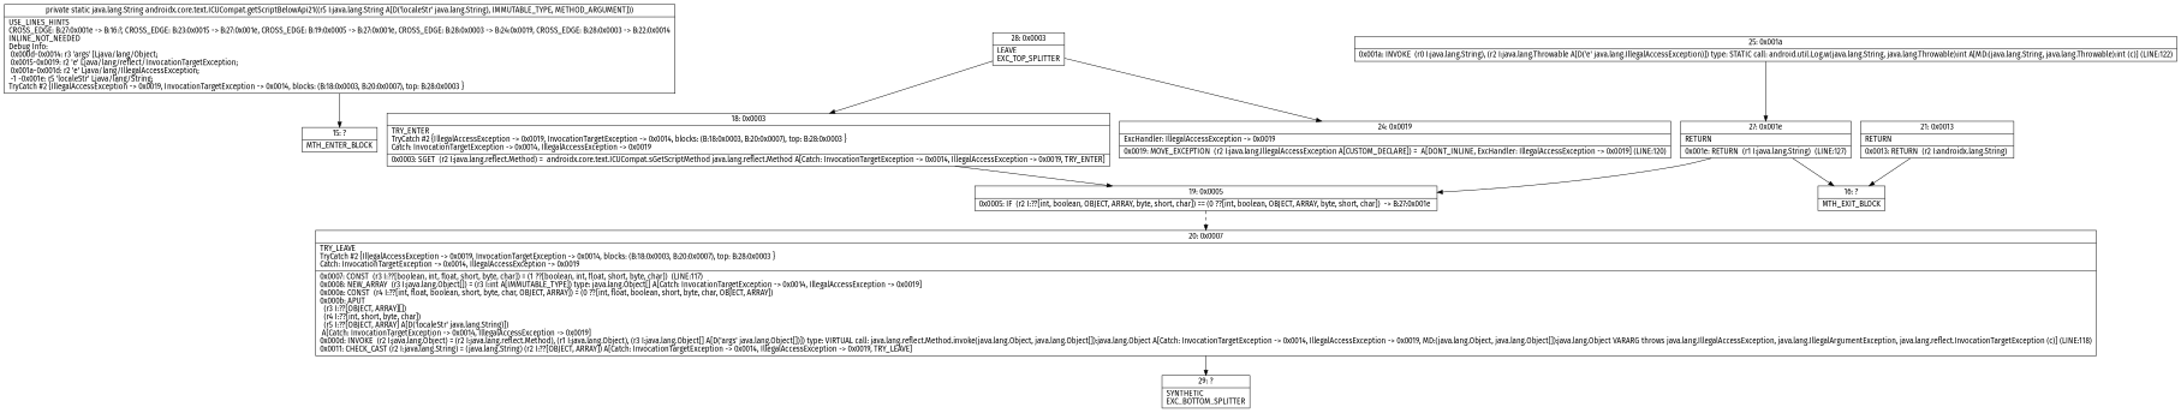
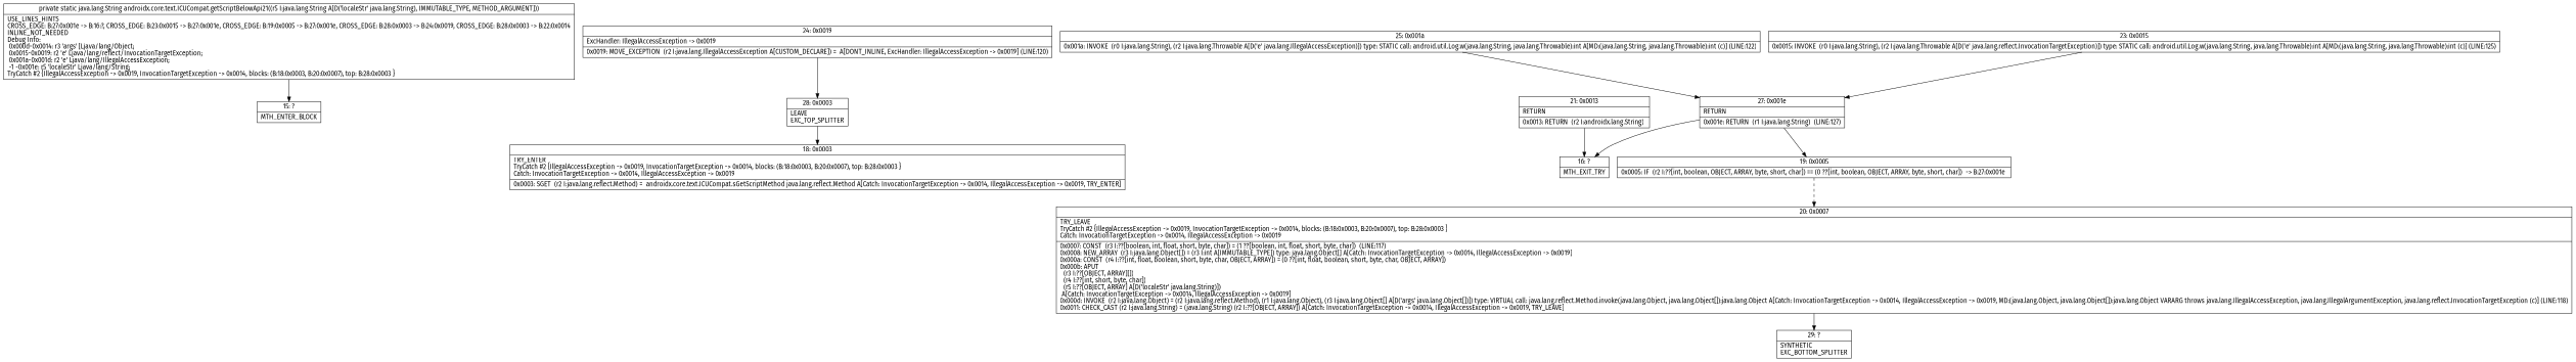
  digraph {
    fontname="Fira Sans"
    node [fontname="Fira Sans" shape=record]
    edge [fontname="Fira Sans"]
    n1 [label="{15\:\ ?|MTH_ENTER_BLOCK\l}"]
    n2 [label="{28\:\ 0x0003|LEAVE\lEXC_TOP_SPLITTER\l}"]
    n3 [label="{18\:\ 0x0003|TRY_ENTER\lTryCatch #2 \{IllegalAccessException \-\> 0x0019, InvocationTargetException \-\> 0x0014, blocks: (B:18:0x0003, B:20:0x0007), top: B:28:0x0003 \}\lCatch: InvocationTargetException \-\> 0x0014, IllegalAccessException \-\> 0x0019\l|0x0003: SGET  (r2 I:java.lang.reflect.Method) =  androidx.core.text.ICUCompat.sGetScriptMethod java.lang.reflect.Method A[Catch: InvocationTargetException \-\> 0x0014, IllegalAccessException \-\> 0x0019, TRY_ENTER]\l}"]
    n4 [label="{24\:\ 0x0019|ExcHandler: IllegalAccessException \-\> 0x0019\l|0x0019: MOVE_EXCEPTION  (r2 I:java.lang.IllegalAccessException A[CUSTOM_DECLARE]) =  A[DONT_INLINE, ExcHandler: IllegalAccessException \-\> 0x0019] (LINE:120)\l}"]
    n5 [label="{19\:\ 0x0005|0x0005: IF  (r2 I:??[int, boolean, OBJECT, ARRAY, byte, short, char]) == (0 ??[int, boolean, OBJECT, ARRAY, byte, short, char])  \-\> B:27:0x001e \l}"]
    n6 [label="{20\:\ 0x0007|TRY_LEAVE\lTryCatch #2 \{IllegalAccessException \-\> 0x0019, InvocationTargetException \-\> 0x0014, blocks: (B:18:0x0003, B:20:0x0007), top: B:28:0x0003 \}\lCatch: InvocationTargetException \-\> 0x0014, IllegalAccessException \-\> 0x0019\l|0x0007: CONST  (r3 I:??[boolean, int, float, short, byte, char]) = (1 ??[boolean, int, float, short, byte, char])  (LINE:117)\l0x0008: NEW_ARRAY  (r3 I:java.lang.Object[]) = (r3 I:int A[IMMUTABLE_TYPE]) type: java.lang.Object[] A[Catch: InvocationTargetException \-\> 0x0014, IllegalAccessException \-\> 0x0019]\l0x000a: CONST  (r4 I:??[int, float, boolean, short, byte, char, OBJECT, ARRAY]) = (0 ??[int, float, boolean, short, byte, char, OBJECT, ARRAY]) \l0x000b: APUT  \l  (r3 I:??[OBJECT, ARRAY][])\l  (r4 I:??[int, short, byte, char])\l  (r5 I:??[OBJECT, ARRAY] A[D('localeStr' java.lang.String)])\l A[Catch: InvocationTargetException \-\> 0x0014, IllegalAccessException \-\> 0x0019]\l0x000d: INVOKE  (r2 I:java.lang.Object) = (r2 I:java.lang.reflect.Method), (r1 I:java.lang.Object), (r3 I:java.lang.Object[] A[D('args' java.lang.Object[])]) type: VIRTUAL call: java.lang.reflect.Method.invoke(java.lang.Object, java.lang.Object[]):java.lang.Object A[Catch: InvocationTargetException \-\> 0x0014, IllegalAccessException \-\> 0x0019, MD:(java.lang.Object, java.lang.Object[]):java.lang.Object VARARG throws java.lang.IllegalAccessException, java.lang.IllegalArgumentException, java.lang.reflect.InvocationTargetException (c)] (LINE:118)\l0x0011: CHECK_CAST (r2 I:java.lang.String) = (java.lang.String) (r2 I:??[OBJECT, ARRAY]) A[Catch: InvocationTargetException \-\> 0x0014, IllegalAccessException \-\> 0x0019, TRY_LEAVE]\l}"]
    n7 [label="{29\:\ ?|SYNTHETIC\lEXC_BOTTOM_SPLITTER\l}"]
    n8 [label="{27\:\ 0x001e|RETURN\l|0x001e: RETURN  (r1 I:java.lang.String)  (LINE:127)\l}"]
-   n9 [label="{16\:\ ?|MTH_EXIT_BLOCK\l}"]
+   n9 [label="{16\:\ ?|MTH_EXIT_TRY\l}"]
    n10 [label="{21\:\ 0x0013|RETURN\l|0x0013: RETURN  (r2 I:androidx.lang.String) \l}"]
    n11 [label="{25\:\ 0x001a|0x001a: INVOKE  (r0 I:java.lang.String), (r2 I:java.lang.Throwable A[D('e' java.lang.IllegalAccessException)]) type: STATIC call: android.util.Log.w(java.lang.String, java.lang.Throwable):int A[MD:(java.lang.String, java.lang.Throwable):int (c)] (LINE:122)\l}"]
+   n12 [label="{23\:\ 0x0015|0x0015: INVOKE  (r0 I:java.lang.String), (r2 I:java.lang.Throwable A[D('e' java.lang.reflect.InvocationTargetException)]) type: STATIC call: android.util.Log.w(java.lang.String, java.lang.Throwable):int A[MD:(java.lang.String, java.lang.Throwable):int (c)] (LINE:125)\l}"]
    n13 [label="{private static java.lang.String androidx.core.text.ICUCompat.getScriptBelowApi21((r5 I:java.lang.String A[D('localeStr' java.lang.String), IMMUTABLE_TYPE, METHOD_ARGUMENT]))  | USE_LINES_HINTS\lCROSS_EDGE: B:27:0x001e \-\> B:16:?, CROSS_EDGE: B:23:0x0015 \-\> B:27:0x001e, CROSS_EDGE: B:19:0x0005 \-\> B:27:0x001e, CROSS_EDGE: B:28:0x0003 \-\> B:24:0x0019, CROSS_EDGE: B:28:0x0003 \-\> B:22:0x0014\lINLINE_NOT_NEEDED\lDebug Info:\l  0x000d\-0x0014: r3 'args' [Ljava\/lang\/Object;\l  0x0015\-0x0019: r2 'e' Ljava\/lang\/reflect\/InvocationTargetException;\l  0x001a\-0x001d: r2 'e' Ljava\/lang\/IllegalAccessException;\l  \-1 \-0x001e: r5 'localeStr' Ljava\/lang\/String;\lTryCatch #2 \{IllegalAccessException \-\> 0x0019, InvocationTargetException \-\> 0x0014, blocks: (B:18:0x0003, B:20:0x0007), top: B:28:0x0003 \}\l}"]
    n2 -> n3
-   n2 -> n4
-   n3 -> n5
+   n4 -> n2
    n5 -> n6 [style=dashed]
    n6 -> n7
    n8 -> n5
    n8 -> n9
    n10 -> n9
    n11 -> n8
+   n12 -> n8
    n13 -> n1
  }
